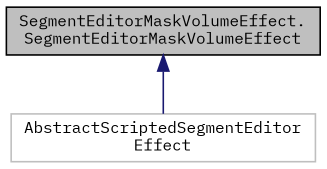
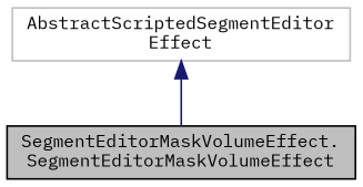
  digraph {
    fontname="IBM Plex Mono"
    node [fontname="IBM Plex Mono" fontsize=10 shape=record]
    n1 [color=black fillcolor=grey75 fontcolor=black height=0.2 label="SegmentEditorMaskVolumeEffect.\lSegmentEditorMaskVolumeEffect" style=filled width=0.4]
    n2 [color=grey75 height=0.2 label="AbstractScriptedSegmentEditor\lEffect" width=0.4]
-   n1 -> n2 [color=midnightblue dir=back fontname="IBM Plex Mono" fontsize=10 labelfontname=Helvetica labelfontsize=10 style=solid]
+   n2 -> n1 [color=midnightblue dir=back fontname="IBM Plex Mono" fontsize=10 labelfontname=Helvetica labelfontsize=10 style=solid]
  }
